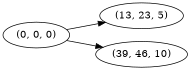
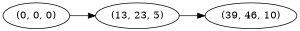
  digraph {
    rankdir=LR
    n1 [label="(13, 23, 5)"]
    "(0, 0, 0)"
    "(39, 46, 10)"
    "(0, 0, 0)" -> n1
-   "(0, 0, 0)" -> "(39, 46, 10)"
+   n1 -> "(39, 46, 10)"
  }
